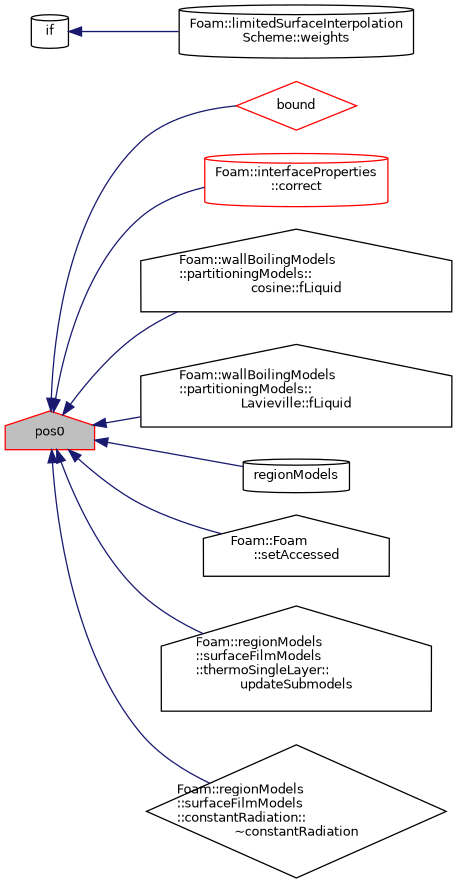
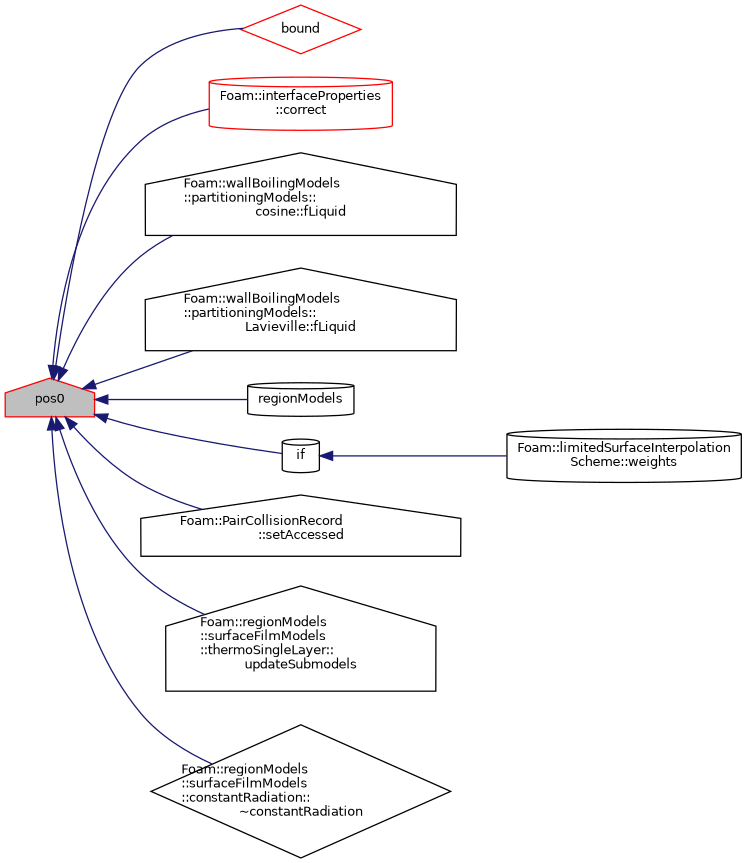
  digraph {
    rankdir=LR
    node [color=black fontname=Helvetica fontsize=10 shape=house]
    edge [color=midnightblue dir=back fontname=Helvetica fontsize=10 labelfontname=Helvetica labelfontsize=10 style=solid]
    n1 [color=red fillcolor=grey75 fontcolor=black height=0.2 label=pos0 style=filled width=0.4]
    n2 [color=red height=0.2 label=bound shape=diamond width=0.4]
    n3 [color=red height=0.2 label="Foam::interfaceProperties\l::correct" shape=cylinder width=0.4]
    n4 [height=0.2 label="Foam::wallBoilingModels\l::partitioningModels::\lcosine::fLiquid" width=0.4]
    n5 [height=0.2 label="Foam::wallBoilingModels\l::partitioningModels::\lLavieville::fLiquid" width=0.4]
    n6 [height=0.2 label=regionModels shape=cylinder width=0.4]
    n7 [height=0.2 label=if shape=cylinder width=0.4]
-   n8 [height=0.2 label="Foam::Foam\l::setAccessed" width=0.4]
+   n8 [height=0.2 label="Foam::PairCollisionRecord\l::setAccessed" width=0.4]
    n9 [height=0.2 label="Foam::regionModels\l::surfaceFilmModels\l::thermoSingleLayer::\lupdateSubmodels" width=0.4]
    n10 [height=0.2 label="Foam::regionModels\l::surfaceFilmModels\l::constantRadiation::\l~constantRadiation" shape=diamond width=0.4]
    n11 [height=0.2 label="Foam::limitedSurfaceInterpolation\lScheme::weights" shape=cylinder width=0.4]
    n1 -> n2
    n1 -> n3
    n1 -> n4
    n1 -> n5
    n1 -> n6
+   n1 -> n7
    n1 -> n8
    n1 -> n9
    n1 -> n10
    n7 -> n11
  }
